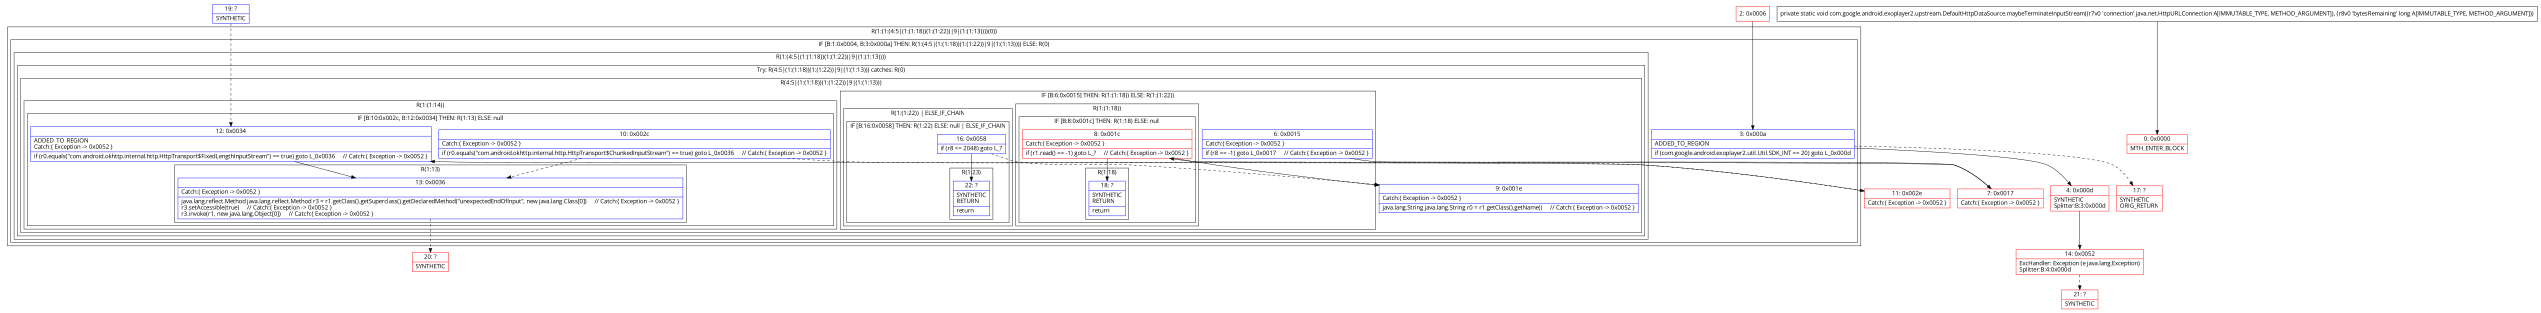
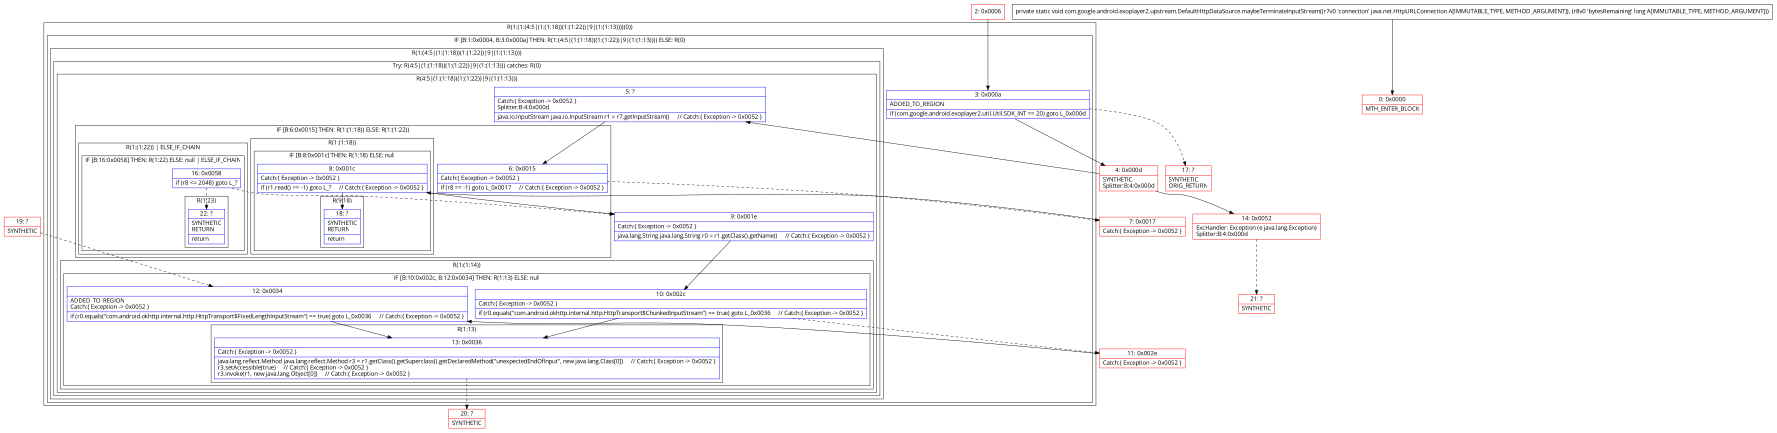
  digraph {
    fontname="Open Sans"
    node [color=blue fontname="Open Sans" shape=record]
    edge [fontname="Open Sans"]
    n1 [label="{18\:\ ?|SYNTHETIC\lRETURN\l|return\l}"]
-   n2 [color=red label="{8\:\ 0x001c|Catch:\{ Exception \-\> 0x0052 \}\l|if (r1.read() == \-1) goto L_?     \/\/ Catch:\{ Exception \-\> 0x0052 \}\l}"]
+   n2 [label="{8\:\ 0x001c|Catch:\{ Exception \-\> 0x0052 \}\l|if (r1.read() == \-1) goto L_?     \/\/ Catch:\{ Exception \-\> 0x0052 \}\l}"]
    n3 [label="{22\:\ ?|SYNTHETIC\lRETURN\l|return\l}"]
    n4 [label="{16\:\ 0x0058|if (r8 \<= 2048) goto L_?\l}"]
    n5 [label="{6\:\ 0x0015|Catch:\{ Exception \-\> 0x0052 \}\l|if (r8 == \-1) goto L_0x0017     \/\/ Catch:\{ Exception \-\> 0x0052 \}\l}"]
    n6 [label="{13\:\ 0x0036|Catch:\{ Exception \-\> 0x0052 \}\l|java.lang.reflect.Method java.lang.reflect.Method r3 = r1.getClass().getSuperclass().getDeclaredMethod(\"unexpectedEndOfInput\", new java.lang.Class[0])     \/\/ Catch:\{ Exception \-\> 0x0052 \}\lr3.setAccessible(true)     \/\/ Catch:\{ Exception \-\> 0x0052 \}\lr3.invoke(r1, new java.lang.Object[0])     \/\/ Catch:\{ Exception \-\> 0x0052 \}\l}"]
    n7 [label="{10\:\ 0x002c|Catch:\{ Exception \-\> 0x0052 \}\l|if (r0.equals(\"com.android.okhttp.internal.http.HttpTransport$ChunkedInputStream\") == true) goto L_0x0036     \/\/ Catch:\{ Exception \-\> 0x0052 \}\l}"]
    n8 [label="{12\:\ 0x0034|ADDED_TO_REGION\lCatch:\{ Exception \-\> 0x0052 \}\l|if (r0.equals(\"com.android.okhttp.internal.http.HttpTransport$FixedLengthInputStream\") == true) goto L_0x0036     \/\/ Catch:\{ Exception \-\> 0x0052 \}\l}"]
+   n9 [label="{5\:\ ?|Catch:\{ Exception \-\> 0x0052 \}\lSplitter:B:4:0x000d\l|java.io.InputStream java.io.InputStream r1 = r7.getInputStream()     \/\/ Catch:\{ Exception \-\> 0x0052 \}\l}"]
    n10 [label="{9\:\ 0x001e|Catch:\{ Exception \-\> 0x0052 \}\l|java.lang.String java.lang.String r0 = r1.getClass().getName()     \/\/ Catch:\{ Exception \-\> 0x0052 \}\l}"]
    n11 [label="{3\:\ 0x000a|ADDED_TO_REGION\l|if (com.google.android.exoplayer2.util.Util.SDK_INT == 20) goto L_0x000d\l}"]
    n12 [color=red label="{7\:\ 0x0017|Catch:\{ Exception \-\> 0x0052 \}\l}"]
    n13 [color=red label="{20\:\ ?|SYNTHETIC\l}"]
    n14 [color=red label="{11\:\ 0x002e|Catch:\{ Exception \-\> 0x0052 \}\l}"]
-   n15 [color=red label="{4\:\ 0x000d|SYNTHETIC\lSplitter:B:3:0x000d\l}"]
+   n15 [color=red label="{4\:\ 0x000d|SYNTHETIC\lSplitter:B:4:0x000d\l}"]
    n16 [color=red label="{17\:\ ?|SYNTHETIC\lORIG_RETURN\l}"]
    n17 [color=red label="{2\:\ 0x0006}"]
    n18 [color=red label="{14\:\ 0x0052|ExcHandler: Exception (e java.lang.Exception)\lSplitter:B:4:0x000d\l}"]
-   n19 [label="{19\:\ ?|SYNTHETIC\l}"]
+   n19 [color=red label="{19\:\ ?|SYNTHETIC\l}"]
    n20 [color=red label="{0\:\ 0x0000|MTH_ENTER_BLOCK\l}"]
    n21 [color=red label="{21\:\ ?|SYNTHETIC\l}"]
    n22 [label="{private static void com.google.android.exoplayer2.upstream.DefaultHttpDataSource.maybeTerminateInputStream((r7v0 'connection' java.net.HttpURLConnection A[IMMUTABLE_TYPE, METHOD_ARGUMENT]), (r8v0 'bytesRemaining' long A[IMMUTABLE_TYPE, METHOD_ARGUMENT])) }" color=""]
    subgraph cluster_1 {
      label="R(1:(1:(4:5|(1:(1:18))(1:(1:22))|9|(1:(1:13))))(0))"
      subgraph cluster_2 {
        label="IF [B:1:0x0004, B:3:0x000a] THEN: R(1:(4:5|(1:(1:18))(1:(1:22))|9|(1:(1:13)))) ELSE: R(0)"
        n11
        subgraph cluster_3 {
          label="R(1:(4:5|(1:(1:18))(1:(1:22))|9|(1:(1:13))))"
          subgraph cluster_4 {
            label="Try: R(4:5|(1:(1:18))(1:(1:22))|9|(1:(1:13))) catches: R(0)"
            subgraph cluster_5 {
              label="R(4:5|(1:(1:18))(1:(1:22))|9|(1:(1:13)))"
+             n9
              n10
              subgraph cluster_6 {
                label="IF [B:6:0x0015] THEN: R(1:(1:18)) ELSE: R(1:(1:22))"
                n5
                subgraph cluster_7 {
                  label="R(1:(1:18))"
                  subgraph cluster_8 {
                    label="IF [B:8:0x001c] THEN: R(1:18) ELSE: null"
                    n2
                    subgraph cluster_9 {
-                     label="R(1:18)"
+                     label="R(9:18)"
                      n1
                    }
                  }
                }
                subgraph cluster_10 {
                  label="R(1:(1:22)) | ELSE_IF_CHAIN\l"
                  subgraph cluster_11 {
                    label="IF [B:16:0x0058] THEN: R(1:22) ELSE: null | ELSE_IF_CHAIN\l"
                    n4
                    subgraph cluster_12 {
                      label="R(1:23)"
                      n3
                    }
                  }
                }
              }
              subgraph cluster_13 {
                label="R(1:(1:14))"
                subgraph cluster_14 {
                  label="IF [B:10:0x002c, B:12:0x0034] THEN: R(1:13) ELSE: null"
                  n7
                  n8
                  subgraph cluster_15 {
                    label="R(1:13)"
                    n6
                  }
                }
              }
            }
            subgraph cluster_16 {
              label="R(0) | ExcHandler: Exception (e java.lang.Exception)\l"
            }
          }
        }
        subgraph cluster_17 {
          label="R(0)"
        }
      }
    }
    subgraph cluster_18 {
      label="R(0) | ExcHandler: Exception (e java.lang.Exception)\l"
    }
    n2 -> n1
    n2 -> n10 [style=solid]
-   n4 -> n3
+   n4 -> n3 [style=dashed]
    n4 -> n10 [style=dashed]
-   n5 -> n12
+   n5 -> n12 [style=dashed]
    n6 -> n13 [style=dashed]
-   n7 -> n6 [style=dashed]
+   n7 -> n6
    n7 -> n14 [style=dashed]
    n8 -> n6
+   n9 -> n5
+   n10 -> n7
    n11 -> n15
    n11 -> n16 [style=dashed]
    n12 -> n2
    n14 -> n8
+   n15 -> n9
    n15 -> n18
    n17 -> n11
    n18 -> n21 [style=dashed]
    n19 -> n8 [style=dashed]
    n22 -> n20
  }
